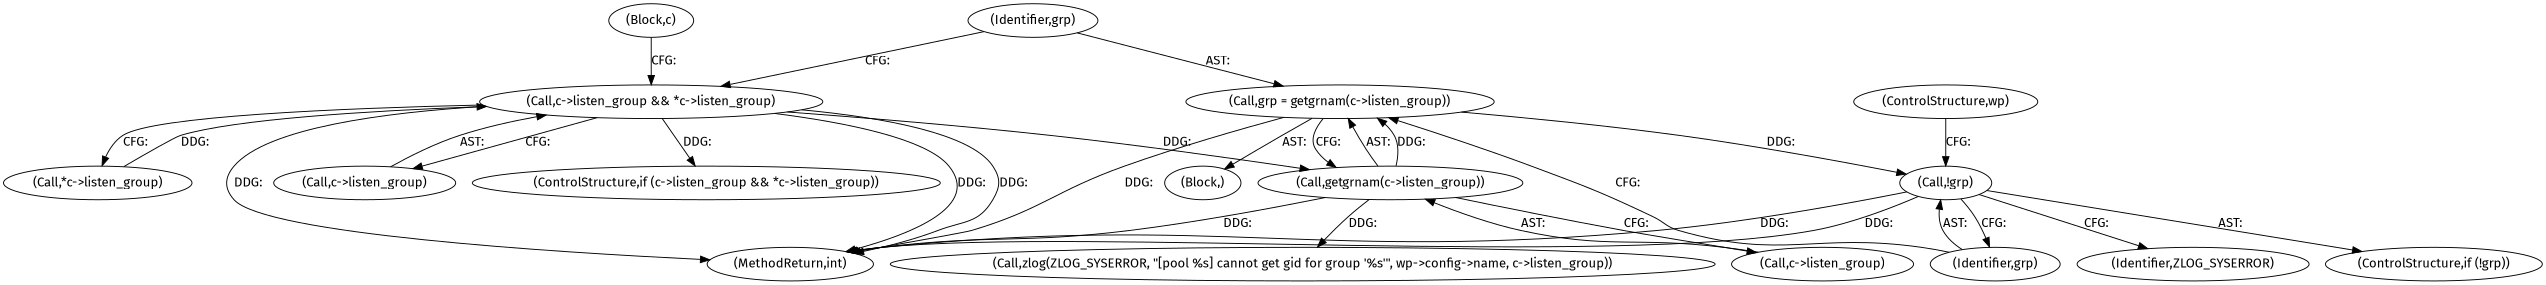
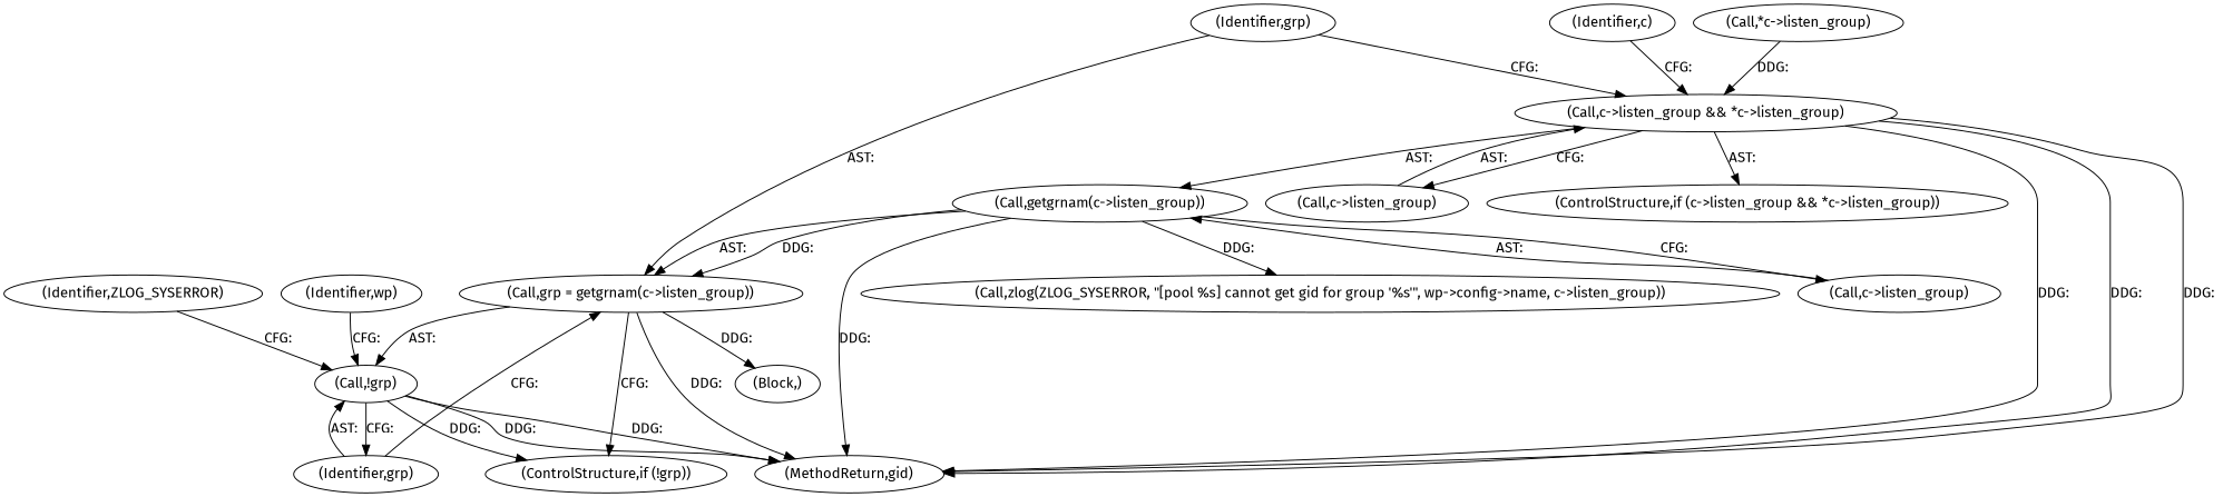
  digraph {
    fontname="Fira Sans"
    node [fontname="Fira Sans"]
    edge [fontname="Fira Sans"]
    n1 [label="(Call,grp = getgrnam(c->listen_group))"]
    n2 [label="(Call,getgrnam(c->listen_group))"]
    n3 [label="(Call,!grp)"]
-   n4 [label="(MethodReturn,int)"]
+   n4 [label="(MethodReturn,gid)"]
    n5 [label="(Block,)"]
    n6 [label="(Call,zlog(ZLOG_SYSERROR, \"[pool %s] cannot get gid for group '%s'\", wp->config->name, c->listen_group))"]
    n7 [label="(Call,c->listen_group)"]
    n8 [label="(ControlStructure,if (!grp))"]
    n9 [label="(Identifier,grp)"]
    n10 [label="(Call,c->listen_group && *c->listen_group)"]
    n11 [label="(Call,*c->listen_group)"]
    n12 [label="(Call,c->listen_group)"]
    n13 [label="(ControlStructure,if (c->listen_group && *c->listen_group))"]
-   n14 [label="(ControlStructure,wp)"]
+   n14 [label="(Identifier,wp)"]
    n15 [label="(Identifier,ZLOG_SYSERROR)"]
-   n16 [label="(Block,c)"]
+   n16 [label="(Identifier,c)"]
    n17 [label="(Identifier,grp)"]
-   n1 -> n2 [label="CFG: "]
-   n1 -> n3 [label="DDG: "]
+   n1 -> n8 [label="CFG: "]
+   n1 -> n3 [label="AST: "]
    n1 -> n4 [label="DDG: "]
-   n1 -> n5 [label="AST: "]
+   n1 -> n5 [label="DDG: "]
    n2 -> n1 [label="AST: "]
    n2 -> n1 [label="DDG: "]
    n2 -> n4 [label="DDG: "]
    n2 -> n6 [label="DDG: "]
    n2 -> n7 [label="CFG: "]
    n3 -> n4 [label="DDG: "]
    n3 -> n4 [label="DDG: "]
-   n3 -> n8 [label="AST: "]
+   n3 -> n8 [label="DDG: "]
    n3 -> n9 [label="CFG: "]
    n7 -> n2 [label="AST: "]
    n9 -> n1 [label="CFG: "]
    n9 -> n3 [label="AST: "]
-   n10 -> n2 [label="DDG: "]
+   n10 -> n2 [label="AST: "]
    n10 -> n4 [label="DDG: "]
    n10 -> n4 [label="DDG: "]
    n10 -> n4 [label="DDG: "]
-   n10 -> n11 [label="CFG: "]
    n10 -> n12 [label="CFG: "]
-   n10 -> n13 [label="DDG: "]
+   n10 -> n13 [label="AST: "]
    n11 -> n10 [label="DDG: "]
    n12 -> n10 [label="AST: "]
    n14 -> n3 [label="CFG: "]
-   n3 -> n15 [label="CFG: "]
+   n15 -> n3 [label="CFG: "]
    n16 -> n10 [label="CFG: "]
    n17 -> n1 [label="AST: "]
    n17 -> n10 [label="CFG: "]
  }
